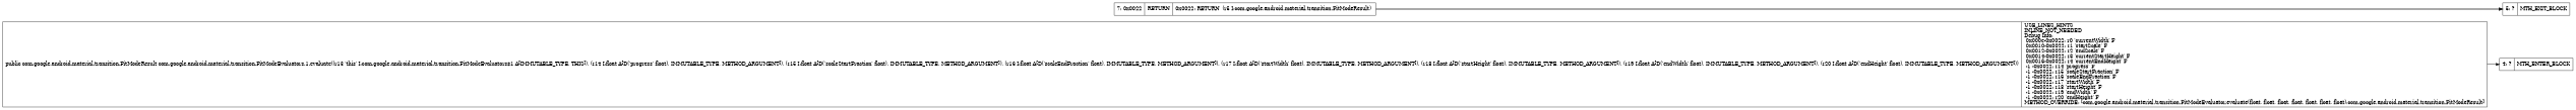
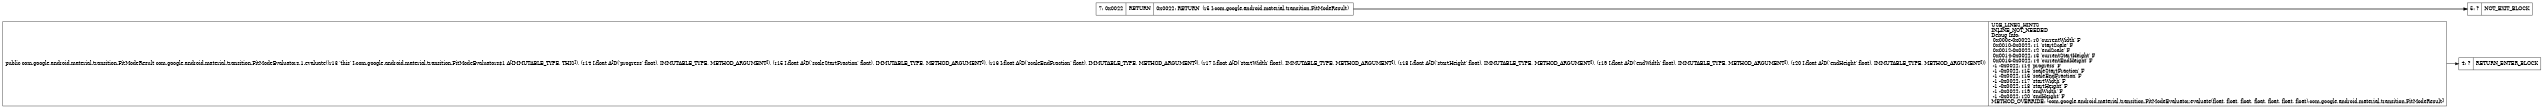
  digraph {
    rankdir=LR
    node [shape=record]
-   n1 [label="{4\:\ ?|MTH_ENTER_BLOCK\l}"]
+   n1 [label="{4\:\ ?|RETURN_ENTER_BLOCK\l}"]
    n2 [label="{7\:\ 0x0022|RETURN\l|0x0022: RETURN  (r5 I:com.google.android.material.transition.FitModeResult) \l}"]
-   n3 [label="{5\:\ ?|MTH_EXIT_BLOCK\l}"]
+   n3 [label="{5\:\ ?|NOT_EXIT_BLOCK\l}"]
    n4 [label="{public com.google.android.material.transition.FitModeResult com.google.android.material.transition.FitModeEvaluators.1.evaluate((r13 'this' I:com.google.android.material.transition.FitModeEvaluators$1 A[IMMUTABLE_TYPE, THIS]), (r14 I:float A[D('progress' float), IMMUTABLE_TYPE, METHOD_ARGUMENT]), (r15 I:float A[D('scaleStartFraction' float), IMMUTABLE_TYPE, METHOD_ARGUMENT]), (r16 I:float A[D('scaleEndFraction' float), IMMUTABLE_TYPE, METHOD_ARGUMENT]), (r17 I:float A[D('startWidth' float), IMMUTABLE_TYPE, METHOD_ARGUMENT]), (r18 I:float A[D('startHeight' float), IMMUTABLE_TYPE, METHOD_ARGUMENT]), (r19 I:float A[D('endWidth' float), IMMUTABLE_TYPE, METHOD_ARGUMENT]), (r20 I:float A[D('endHeight' float), IMMUTABLE_TYPE, METHOD_ARGUMENT]))  | USE_LINES_HINTS\lINLINE_NOT_NEEDED\lDebug Info:\l  0x000e\-0x0022: r0 'currentWidth' F\l  0x0010\-0x0022: r1 'startScale' F\l  0x0012\-0x0022: r2 'endScale' F\l  0x0014\-0x0022: r3 'currentStartHeight' F\l  0x0016\-0x0022: r4 'currentEndHeight' F\l  \-1 \-0x0022: r14 'progress' F\l  \-1 \-0x0022: r15 'scaleStartFraction' F\l  \-1 \-0x0022: r16 'scaleEndFraction' F\l  \-1 \-0x0022: r17 'startWidth' F\l  \-1 \-0x0022: r18 'startHeight' F\l  \-1 \-0x0022: r19 'endWidth' F\l  \-1 \-0x0022: r20 'endHeight' F\lMETHOD_OVERRIDE: [com.google.android.material.transition.FitModeEvaluator.evaluate(float, float, float, float, float, float, float):com.google.android.material.transition.FitModeResult]\l}"]
    n2 -> n3 [style=bold]
    n4 -> n1 [style=solid]
  }
